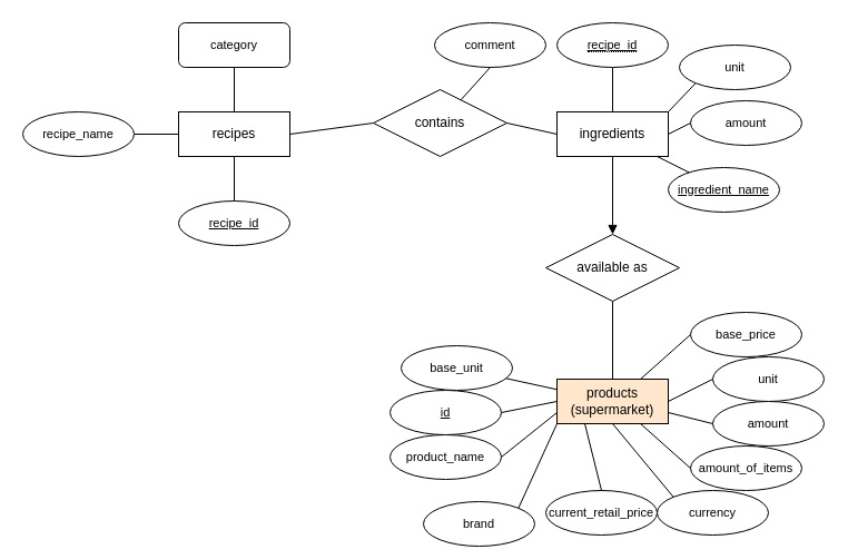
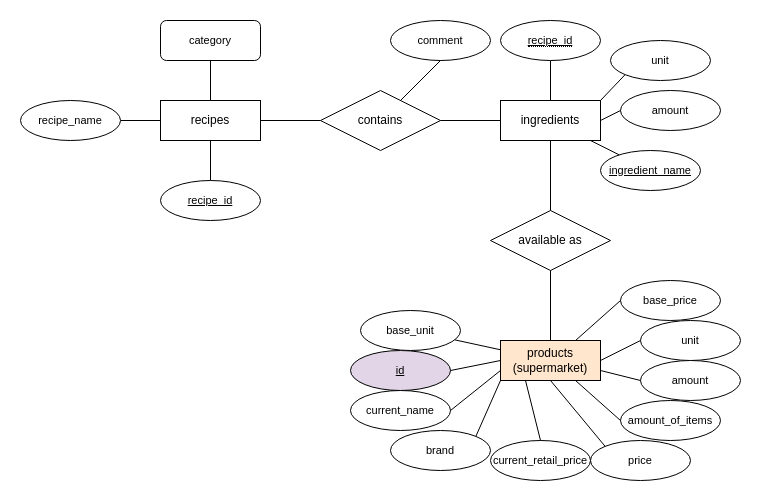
  <mxCell id="0" />
  <mxCell id="1" parent="0" />
  <mxCell id="2" value="products (supermarket)" style="whiteSpace=wrap;html=1;align=center;fillColor=#ffe6cc;" parent="1" vertex="1"><mxGeometry x="500" y="340" width="100" height="40" as="geometry" /></mxCell>
  <mxCell id="3" value="" style="edgeStyle=none;shape=connector;rounded=0;orthogonalLoop=1;jettySize=auto;html=1;labelBackgroundColor=default;fontFamily=Helvetica;fontSize=11;fontColor=default;endArrow=none;strokeColor=default;" parent="1" source="6" target="40" edge="1"><mxGeometry relative="1" as="geometry" /></mxCell>
  <mxCell id="4" value="" style="edgeStyle=none;shape=connector;rounded=0;orthogonalLoop=1;jettySize=auto;html=1;labelBackgroundColor=default;fontFamily=Helvetica;fontSize=11;fontColor=default;endArrow=none;strokeColor=default;" parent="1" source="6" target="19" edge="1"><mxGeometry relative="1" as="geometry" /></mxCell>
  <mxCell id="5" value="" style="edgeStyle=none;shape=connector;rounded=0;orthogonalLoop=1;jettySize=auto;html=1;labelBackgroundColor=default;fontFamily=Helvetica;fontSize=11;fontColor=default;endArrow=none;strokeColor=default;" parent="1" source="6" target="16" edge="1"><mxGeometry relative="1" as="geometry" /></mxCell>
  <mxCell id="6" value="recipes" style="whiteSpace=wrap;html=1;align=center;" parent="1" vertex="1"><mxGeometry x="160" y="100" width="100" height="40" as="geometry" /></mxCell>
  <mxCell id="7" value="ingredients" style="whiteSpace=wrap;html=1;align=center;" parent="1" vertex="1"><mxGeometry x="500" y="100" width="100" height="40" as="geometry" /></mxCell>
- <mxCell id="8" value="contains" style="shape=rhombus;perimeter=rhombusPerimeter;whiteSpace=wrap;html=1;align=center;" parent="1" vertex="1"><mxGeometry x="335" y="80" width="120" height="60" as="geometry" /></mxCell>
+ <mxCell id="8" value="contains" style="shape=rhombus;perimeter=rhombusPerimeter;whiteSpace=wrap;html=1;align=center;" parent="1" vertex="1"><mxGeometry x="320" y="90" width="120" height="60" as="geometry" /></mxCell>
  <mxCell id="9" value="available as" style="shape=rhombus;perimeter=rhombusPerimeter;whiteSpace=wrap;html=1;align=center;" parent="1" vertex="1"><mxGeometry x="490" y="210" width="120" height="60" as="geometry" /></mxCell>
  <mxCell id="10" value="" style="endArrow=none;html=1;rounded=0;exitX=1;exitY=0.5;exitDx=0;exitDy=0;entryX=0;entryY=0.5;entryDx=0;entryDy=0;" parent="1" source="6" target="8" edge="1"><mxGeometry relative="1" as="geometry"><mxPoint x="370" y="280" as="sourcePoint" /><mxPoint x="530" y="280" as="targetPoint" /><Array as="points" /></mxGeometry></mxCell>
  <mxCell id="11" value="" style="endArrow=none;html=1;rounded=0;exitX=1;exitY=0.5;exitDx=0;exitDy=0;entryX=0;entryY=0.5;entryDx=0;entryDy=0;" parent="1" source="8" target="7" edge="1"><mxGeometry relative="1" as="geometry"><mxPoint x="370" y="280" as="sourcePoint" /><mxPoint x="530" y="280" as="targetPoint" /><Array as="points" /></mxGeometry></mxCell>
- <mxCell id="12" value="" style="endArrow=block;html=1;rounded=0;entryX=0.5;entryY=0;entryDx=0;entryDy=0;exitX=0.5;exitY=1;exitDx=0;exitDy=0;" parent="1" source="7" target="9" edge="1"><mxGeometry relative="1" as="geometry"><mxPoint x="370" y="280" as="sourcePoint" /><mxPoint x="530" y="280" as="targetPoint" /><Array as="points" /></mxGeometry></mxCell>
+ <mxCell id="12" value="" style="endArrow=none;html=1;rounded=0;entryX=0.5;entryY=0;entryDx=0;entryDy=0;exitX=0.5;exitY=1;exitDx=0;exitDy=0;" parent="1" source="7" target="9" edge="1"><mxGeometry relative="1" as="geometry"><mxPoint x="370" y="280" as="sourcePoint" /><mxPoint x="530" y="280" as="targetPoint" /><Array as="points" /></mxGeometry></mxCell>
  <mxCell id="13" value="" style="endArrow=none;html=1;rounded=0;exitX=0.5;exitY=0;exitDx=0;exitDy=0;entryX=0.5;entryY=1;entryDx=0;entryDy=0;" parent="1" source="2" target="9" edge="1"><mxGeometry relative="1" as="geometry"><mxPoint x="370" y="280" as="sourcePoint" /><mxPoint x="530" y="280" as="targetPoint" /><Array as="points" /></mxGeometry></mxCell>
  <mxCell id="14" style="edgeStyle=none;shape=connector;rounded=0;orthogonalLoop=1;jettySize=auto;html=1;entryX=0.5;entryY=1;entryDx=0;entryDy=0;labelBackgroundColor=default;fontFamily=Helvetica;fontSize=11;fontColor=default;endArrow=none;strokeColor=default;" parent="1" target="9" edge="1"><mxGeometry relative="1" as="geometry"><mxPoint x="550" y="270" as="sourcePoint" /></mxGeometry></mxCell>
  <mxCell id="15" style="edgeStyle=none;shape=connector;rounded=0;orthogonalLoop=1;jettySize=auto;html=1;entryX=0.5;entryY=0;entryDx=0;entryDy=0;labelBackgroundColor=default;fontFamily=Helvetica;fontSize=11;fontColor=default;endArrow=none;strokeColor=default;" parent="1" target="2" edge="1"><mxGeometry relative="1" as="geometry"><mxPoint x="550" y="340" as="sourcePoint" /></mxGeometry></mxCell>
  <mxCell id="16" value="recipe_id" style="ellipse;whiteSpace=wrap;html=1;align=center;fontStyle=4;fontFamily=Helvetica;fontSize=11;fontColor=default;" parent="1" vertex="1"><mxGeometry x="160" y="180" width="100" height="40" as="geometry" /></mxCell>
  <mxCell id="17" value="" style="edgeStyle=none;shape=connector;rounded=0;orthogonalLoop=1;jettySize=auto;html=1;labelBackgroundColor=default;fontFamily=Helvetica;fontSize=11;fontColor=default;endArrow=none;strokeColor=default;" parent="1" source="18" target="7" edge="1"><mxGeometry relative="1" as="geometry" /></mxCell>
  <mxCell id="18" value="&lt;u&gt;&lt;span style=&quot;border-bottom: 1px dotted&quot;&gt;recipe_id&lt;/span&gt;&lt;/u&gt;" style="ellipse;whiteSpace=wrap;html=1;align=center;fontFamily=Helvetica;fontSize=11;fontColor=default;" parent="1" vertex="1"><mxGeometry x="500" width="100" height="40" as="geometry" y="20" /></mxCell>
  <mxCell id="19" value="category" style="whiteSpace=wrap;html=1;align=center;fontFamily=Helvetica;fontSize=11;fontColor=default;rounded=1;" parent="1" vertex="1"><mxGeometry x="160" width="100" height="40" as="geometry" y="20" /></mxCell>
- <mxCell id="20" value="id" style="ellipse;whiteSpace=wrap;html=1;align=center;fontStyle=4;fontFamily=Helvetica;fontSize=11;fontColor=default;" parent="1" vertex="1"><mxGeometry x="350" y="350" width="100" height="40" as="geometry" /></mxCell>
- <mxCell id="21" value="product_name" style="ellipse;whiteSpace=wrap;html=1;align=center;fontFamily=Helvetica;fontSize=11;fontColor=default;" parent="1" vertex="1"><mxGeometry x="350" y="390" width="100" height="40" as="geometry" /></mxCell>
- <mxCell id="22" value="brand" style="ellipse;whiteSpace=wrap;html=1;align=center;fontFamily=Helvetica;fontSize=11;fontColor=default;" parent="1" vertex="1"><mxGeometry x="380" y="450" width="100" height="40" as="geometry" /></mxCell>
+ <mxCell id="20" value="id" style="ellipse;whiteSpace=wrap;html=1;align=center;fontStyle=4;fontFamily=Helvetica;fontSize=11;fontColor=default;fillColor=#e1d5e7;" parent="1" vertex="1"><mxGeometry x="350" y="350" width="100" height="40" as="geometry" /></mxCell>
+ <mxCell id="21" value="current_name" style="ellipse;whiteSpace=wrap;html=1;align=center;fontFamily=Helvetica;fontSize=11;fontColor=default;" parent="1" vertex="1"><mxGeometry x="350" y="390" width="100" height="40" as="geometry" /></mxCell>
+ <mxCell id="22" value="brand" style="ellipse;whiteSpace=wrap;html=1;align=center;fontFamily=Helvetica;fontSize=11;fontColor=default;" parent="1" vertex="1"><mxGeometry x="390" y="430" width="100" height="40" as="geometry" /></mxCell>
  <mxCell id="23" value="current_retail_price" style="ellipse;whiteSpace=wrap;html=1;align=center;fontFamily=Helvetica;fontSize=11;fontColor=default;" parent="1" vertex="1"><mxGeometry x="490" y="440" width="100" height="40" as="geometry" /></mxCell>
- <mxCell id="24" value="currency" style="ellipse;whiteSpace=wrap;html=1;align=center;fontFamily=Helvetica;fontSize=11;fontColor=default;" parent="1" vertex="1"><mxGeometry x="590" y="440" width="100" height="40" as="geometry" /></mxCell>
+ <mxCell id="24" value="price" style="ellipse;whiteSpace=wrap;html=1;align=center;fontFamily=Helvetica;fontSize=11;fontColor=default;" parent="1" vertex="1"><mxGeometry x="590" y="440" width="100" height="40" as="geometry" /></mxCell>
  <mxCell id="25" value="amount_of_items" style="ellipse;whiteSpace=wrap;html=1;align=center;fontFamily=Helvetica;fontSize=11;fontColor=default;" parent="1" vertex="1"><mxGeometry x="620" y="400" width="100" height="40" as="geometry" /></mxCell>
  <mxCell id="26" value="amount" style="ellipse;whiteSpace=wrap;html=1;align=center;fontFamily=Helvetica;fontSize=11;fontColor=default;" parent="1" vertex="1"><mxGeometry x="640" y="360" width="100" height="40" as="geometry" /></mxCell>
  <mxCell id="27" value="unit" style="ellipse;whiteSpace=wrap;html=1;align=center;fontFamily=Helvetica;fontSize=11;fontColor=default;" parent="1" vertex="1"><mxGeometry x="640" y="320" width="100" height="40" as="geometry" /></mxCell>
  <mxCell id="28" value="" style="endArrow=none;html=1;rounded=0;labelBackgroundColor=default;fontFamily=Helvetica;fontSize=11;fontColor=default;strokeColor=default;shape=connector;exitX=1;exitY=0.5;exitDx=0;exitDy=0;entryX=0;entryY=0.5;entryDx=0;entryDy=0;" parent="1" source="20" target="2" edge="1"><mxGeometry relative="1" as="geometry"><mxPoint x="320" y="320" as="sourcePoint" /><mxPoint x="480" y="320" as="targetPoint" /></mxGeometry></mxCell>
  <mxCell id="29" value="" style="endArrow=none;html=1;rounded=0;labelBackgroundColor=default;fontFamily=Helvetica;fontSize=11;fontColor=default;strokeColor=default;shape=connector;exitX=1;exitY=0.5;exitDx=0;exitDy=0;entryX=0;entryY=0.75;entryDx=0;entryDy=0;" parent="1" source="21" target="2" edge="1"><mxGeometry relative="1" as="geometry"><mxPoint x="330" y="330" as="sourcePoint" /><mxPoint x="490" y="330" as="targetPoint" /></mxGeometry></mxCell>
  <mxCell id="30" value="" style="endArrow=none;html=1;rounded=0;labelBackgroundColor=default;fontFamily=Helvetica;fontSize=11;fontColor=default;strokeColor=default;shape=connector;exitX=1;exitY=0;exitDx=0;exitDy=0;entryX=0;entryY=1;entryDx=0;entryDy=0;" parent="1" source="22" target="2" edge="1"><mxGeometry relative="1" as="geometry"><mxPoint x="340" y="340" as="sourcePoint" /><mxPoint x="500" y="340" as="targetPoint" /></mxGeometry></mxCell>
  <mxCell id="31" value="" style="endArrow=none;html=1;rounded=0;labelBackgroundColor=default;fontFamily=Helvetica;fontSize=11;fontColor=default;strokeColor=default;shape=connector;exitX=0.5;exitY=0;exitDx=0;exitDy=0;entryX=0.25;entryY=1;entryDx=0;entryDy=0;" parent="1" source="23" target="2" edge="1"><mxGeometry relative="1" as="geometry"><mxPoint x="350" y="350" as="sourcePoint" /><mxPoint x="510" y="350" as="targetPoint" /></mxGeometry></mxCell>
  <mxCell id="32" value="" style="endArrow=none;html=1;rounded=0;labelBackgroundColor=default;fontFamily=Helvetica;fontSize=11;fontColor=default;strokeColor=default;shape=connector;exitX=0;exitY=0;exitDx=0;exitDy=0;entryX=0.5;entryY=1;entryDx=0;entryDy=0;" parent="1" source="24" target="2" edge="1"><mxGeometry relative="1" as="geometry"><mxPoint x="360" y="360" as="sourcePoint" /><mxPoint x="540" y="380" as="targetPoint" /></mxGeometry></mxCell>
  <mxCell id="33" value="" style="endArrow=none;html=1;rounded=0;labelBackgroundColor=default;fontFamily=Helvetica;fontSize=11;fontColor=default;strokeColor=default;shape=connector;entryX=0.75;entryY=1;entryDx=0;entryDy=0;exitX=0;exitY=0.5;exitDx=0;exitDy=0;" parent="1" source="25" target="2" edge="1"><mxGeometry relative="1" as="geometry"><mxPoint x="370" y="370" as="sourcePoint" /><mxPoint x="530" y="370" as="targetPoint" /></mxGeometry></mxCell>
  <mxCell id="34" value="" style="endArrow=none;html=1;rounded=0;labelBackgroundColor=default;fontFamily=Helvetica;fontSize=11;fontColor=default;strokeColor=default;shape=connector;entryX=0;entryY=0.5;entryDx=0;entryDy=0;exitX=1;exitY=0.75;exitDx=0;exitDy=0;" parent="1" source="2" target="26" edge="1"><mxGeometry relative="1" as="geometry"><mxPoint x="380" y="380" as="sourcePoint" /><mxPoint x="540" y="380" as="targetPoint" /></mxGeometry></mxCell>
  <mxCell id="35" value="" style="endArrow=none;html=1;rounded=0;labelBackgroundColor=default;fontFamily=Helvetica;fontSize=11;fontColor=default;strokeColor=default;shape=connector;entryX=0;entryY=0.5;entryDx=0;entryDy=0;exitX=1;exitY=0.5;exitDx=0;exitDy=0;" parent="1" source="2" target="27" edge="1"><mxGeometry relative="1" as="geometry"><mxPoint x="390" y="390" as="sourcePoint" /><mxPoint x="550" y="390" as="targetPoint" /></mxGeometry></mxCell>
  <mxCell id="36" value="" style="edgeStyle=none;shape=connector;rounded=0;orthogonalLoop=1;jettySize=auto;html=1;labelBackgroundColor=default;fontFamily=Helvetica;fontSize=11;fontColor=default;endArrow=none;strokeColor=default;" parent="1" source="37" target="2" edge="1"><mxGeometry relative="1" as="geometry" /></mxCell>
  <mxCell id="37" value="base_unit" style="ellipse;whiteSpace=wrap;html=1;align=center;fontFamily=Helvetica;fontSize=11;fontColor=default;" parent="1" vertex="1"><mxGeometry x="360" y="310" width="100" height="40" as="geometry" /></mxCell>
  <mxCell id="38" value="base_price" style="ellipse;whiteSpace=wrap;html=1;align=center;fontFamily=Helvetica;fontSize=11;fontColor=default;" parent="1" vertex="1"><mxGeometry x="620" y="280" width="100" height="40" as="geometry" /></mxCell>
  <mxCell id="39" value="" style="endArrow=none;html=1;rounded=0;labelBackgroundColor=default;fontFamily=Helvetica;fontSize=11;fontColor=default;strokeColor=default;shape=connector;entryX=0;entryY=0.5;entryDx=0;entryDy=0;exitX=0.75;exitY=0;exitDx=0;exitDy=0;" parent="1" source="2" target="38" edge="1"><mxGeometry relative="1" as="geometry"><mxPoint x="320" y="320" as="sourcePoint" /><mxPoint x="480" y="320" as="targetPoint" /></mxGeometry></mxCell>
  <mxCell id="40" value="recipe_name" style="ellipse;whiteSpace=wrap;html=1;align=center;fontFamily=Helvetica;fontSize=11;fontColor=default;" parent="1" vertex="1"><mxGeometry x="20" y="100" width="100" height="40" as="geometry" /></mxCell>
  <mxCell id="41" style="edgeStyle=none;shape=connector;rounded=0;orthogonalLoop=1;jettySize=auto;html=1;exitX=0;exitY=1;exitDx=0;exitDy=0;entryX=1;entryY=0;entryDx=0;entryDy=0;labelBackgroundColor=default;fontFamily=Helvetica;fontSize=11;fontColor=default;endArrow=none;strokeColor=default;" parent="1" source="42" target="7" edge="1"><mxGeometry relative="1" as="geometry" /></mxCell>
  <mxCell id="42" value="unit" style="ellipse;whiteSpace=wrap;html=1;align=center;fontFamily=Helvetica;fontSize=11;fontColor=default;" parent="1" vertex="1"><mxGeometry x="610" y="40" width="100" height="40" as="geometry" /></mxCell>
  <mxCell id="43" value="amount" style="ellipse;whiteSpace=wrap;html=1;align=center;fontFamily=Helvetica;fontSize=11;fontColor=default;" parent="1" vertex="1"><mxGeometry x="620" y="90" width="100" height="40" as="geometry" /></mxCell>
  <mxCell id="44" value="" style="edgeStyle=none;shape=connector;rounded=0;orthogonalLoop=1;jettySize=auto;html=1;labelBackgroundColor=default;fontFamily=Helvetica;fontSize=11;fontColor=default;endArrow=none;strokeColor=default;" parent="1" source="45" target="7" edge="1"><mxGeometry relative="1" as="geometry" /></mxCell>
  <mxCell id="45" value="&lt;u&gt;ingredient_name&lt;/u&gt;" style="ellipse;whiteSpace=wrap;html=1;align=center;fontFamily=Helvetica;fontSize=11;fontColor=default;" parent="1" vertex="1"><mxGeometry x="600" y="150" width="100" height="40" as="geometry" /></mxCell>
  <mxCell id="46" value="" style="endArrow=none;html=1;rounded=0;labelBackgroundColor=default;fontFamily=Helvetica;fontSize=11;fontColor=default;strokeColor=default;shape=connector;entryX=0;entryY=0.5;entryDx=0;entryDy=0;exitX=1;exitY=0.5;exitDx=0;exitDy=0;" parent="1" source="7" target="43" edge="1"><mxGeometry relative="1" as="geometry"><mxPoint x="310" y="230" as="sourcePoint" /><mxPoint x="470" y="230" as="targetPoint" /></mxGeometry></mxCell>
  <mxCell id="47" value="comment" style="ellipse;whiteSpace=wrap;html=1;align=center;fontFamily=Helvetica;fontSize=11;fontColor=default;" vertex="1" parent="1"><mxGeometry x="390" width="100" height="40" as="geometry" y="20" /></mxCell>
  <mxCell id="48" value="" style="endArrow=none;html=1;rounded=0;exitX=0.5;exitY=1;exitDx=0;exitDy=0;" edge="1" parent="1" source="47" target="8"><mxGeometry relative="1" as="geometry"><mxPoint x="300" y="260" as="sourcePoint" /><mxPoint x="460" y="260" as="targetPoint" /></mxGeometry></mxCell>
